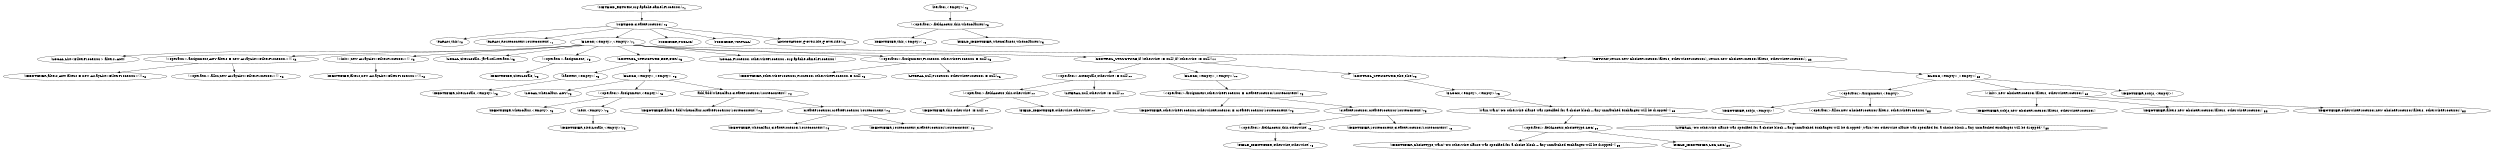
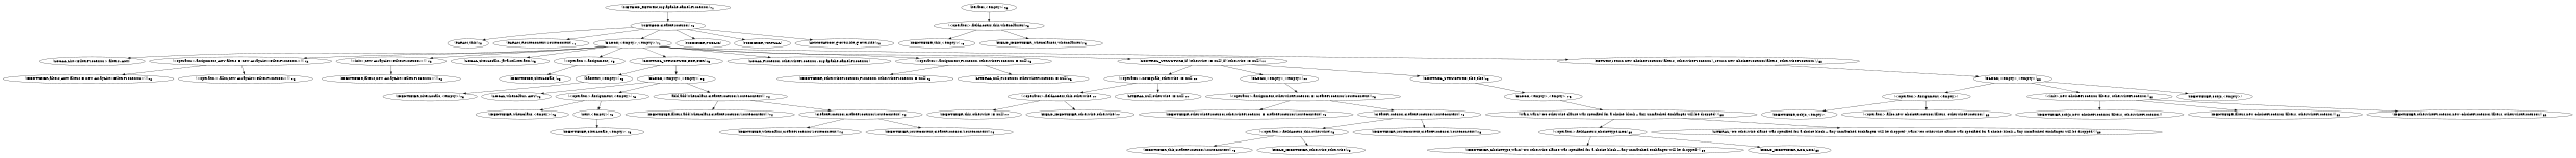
  digraph {
    fontname="DejaVu Serif"
    node [fontname="DejaVu Serif"]
    edge [fontname="DejaVu Serif"]
    n1 [label=<(METHOD,createProcessor)<SUB>70</SUB>>]
    n2 [label=<(PARAM,this)<SUB>70</SUB>>]
    n3 [label=<(PARAM,RouteContext routeContext)<SUB>71</SUB>>]
    n4 [label=<(BLOCK,&lt;empty&gt;,&lt;empty&gt;)<SUB>71</SUB>>]
    n5 [label=<(MODIFIER,PUBLIC)>]
    n6 [label=<(MODIFIER,VIRTUAL)>]
    n7 [label=<(ANNOTATION,@Override,@Override)<SUB>70</SUB>>]
    n8 [label=<(LOCAL,List&lt;FilterProcessor&gt; filters: ANY)>]
    n9 [label=<(&lt;operator&gt;.assignment,ANY filters = new ArrayList&lt;FilterProcessor&gt;())<SUB>72</SUB>>]
    n10 [label=<(&lt;init&gt;,new ArrayList&lt;FilterProcessor&gt;())<SUB>72</SUB>>]
    n11 [label=<(LOCAL,$iterLocal0: java.util.Iterator)<SUB>73</SUB>>]
    n12 [label=<(&lt;operator&gt;.assignment,)<SUB>73</SUB>>]
    n13 [label=<(CONTROL_STRUCTURE,FOR,FOR)<SUB>73</SUB>>]
    n14 [label=<(LOCAL,Processor otherwiseProcessor: org.apache.camel.Processor)>]
    n15 [label=<(&lt;operator&gt;.assignment,Processor otherwiseProcessor = null)<SUB>76</SUB>>]
    n16 [label=<(CONTROL_STRUCTURE,if (otherwise != null),if (otherwise != null))<SUB>77</SUB>>]
    n17 [label=<(RETURN,return new ChoiceProcessor(filters, otherwiseProcessor);,return new ChoiceProcessor(filters, otherwiseProcessor);)<SUB>82</SUB>>]
    n18 [label=<(METHOD_RETURN,org.apache.camel.Processor)<SUB>71</SUB>>]
    n19 [label=<(IDENTIFIER,filters,ANY filters = new ArrayList&lt;FilterProcessor&gt;())<SUB>72</SUB>>]
    n20 [label=<(&lt;operator&gt;.alloc,new ArrayList&lt;FilterProcessor&gt;())<SUB>72</SUB>>]
    n21 [label=<(IDENTIFIER,filters,new ArrayList&lt;FilterProcessor&gt;())<SUB>72</SUB>>]
    n22 [label=<(IDENTIFIER,$iterLocal0,)<SUB>73</SUB>>]
    n23 [label=<(hasNext,&lt;empty&gt;)<SUB>73</SUB>>]
    n24 [label=<(BLOCK,&lt;empty&gt;,&lt;empty&gt;)<SUB>73</SUB>>]
    n25 [label=<(IDENTIFIER,otherwiseProcessor,Processor otherwiseProcessor = null)<SUB>76</SUB>>]
    n26 [label=<(LITERAL,null,Processor otherwiseProcessor = null)<SUB>76</SUB>>]
    n27 [label=<(&lt;operator&gt;.notEquals,otherwise != null)<SUB>77</SUB>>]
    n28 [label=<(BLOCK,&lt;empty&gt;,&lt;empty&gt;)<SUB>77</SUB>>]
    n29 [label=<(CONTROL_STRUCTURE,else,else)<SUB>79</SUB>>]
    n30 [label=<(BLOCK,&lt;empty&gt;,&lt;empty&gt;)<SUB>82</SUB>>]
    n31 [label=<(iterator,&lt;empty&gt;)<SUB>73</SUB>>]
    n32 [label=<(&lt;operator&gt;.fieldAccess,this.whenClauses)<SUB>73</SUB>>]
    n33 [label=<(IDENTIFIER,this,&lt;empty&gt;)<SUB>73</SUB>>]
    n34 [label=<(FIELD_IDENTIFIER,whenClauses,whenClauses)<SUB>73</SUB>>]
    n35 [label=<(IDENTIFIER,$iterLocal0,&lt;empty&gt;)<SUB>73</SUB>>]
    n36 [label=<(LOCAL,whenClaus: ANY)<SUB>73</SUB>>]
    n37 [label=<(&lt;operator&gt;.assignment,&lt;empty&gt;)<SUB>73</SUB>>]
    n38 [label=<(add,add(whenClaus.createProcessor(routeContext)))<SUB>74</SUB>>]
    n39 [label=<(IDENTIFIER,whenClaus,&lt;empty&gt;)<SUB>73</SUB>>]
    n40 [label=<(next,&lt;empty&gt;)<SUB>73</SUB>>]
    n41 [label=<(IDENTIFIER,filters,add(whenClaus.createProcessor(routeContext)))<SUB>74</SUB>>]
    n42 [label=<(createProcessor,createProcessor(routeContext))<SUB>74</SUB>>]
    n43 [label=<(IDENTIFIER,$iterLocal0,&lt;empty&gt;)<SUB>73</SUB>>]
    n44 [label=<(IDENTIFIER,whenClaus,createProcessor(routeContext))<SUB>74</SUB>>]
    n45 [label=<(IDENTIFIER,routeContext,createProcessor(routeContext))<SUB>74</SUB>>]
    n46 [label=<(&lt;operator&gt;.fieldAccess,this.otherwise)<SUB>77</SUB>>]
    n47 [label=<(LITERAL,null,otherwise != null)<SUB>77</SUB>>]
    n48 [label=<(&lt;operator&gt;.assignment,otherwiseProcessor = createProcessor(routeContext))<SUB>78</SUB>>]
    n49 [label=<(BLOCK,&lt;empty&gt;,&lt;empty&gt;)<SUB>79</SUB>>]
    n50 [label=<(IDENTIFIER,this,otherwise != null)<SUB>77</SUB>>]
    n51 [label=<(FIELD_IDENTIFIER,otherwise,otherwise)<SUB>77</SUB>>]
    n52 [label=<(IDENTIFIER,otherwiseProcessor,otherwiseProcessor = createProcessor(routeContext))<SUB>78</SUB>>]
    n53 [label=<(createProcessor,createProcessor(routeContext))<SUB>78</SUB>>]
    n54 [label=<(&lt;operator&gt;.fieldAccess,this.otherwise)<SUB>78</SUB>>]
    n55 [label=<(IDENTIFIER,routeContext,createProcessor(routeContext))<SUB>78</SUB>>]
+   n56 [label=<(IDENTIFIER,this,createProcessor(routeContext))<SUB>78</SUB>>]
    n57 [label=<(FIELD_IDENTIFIER,otherwise,otherwise)<SUB>78</SUB>>]
    n58 [label=<(warn,warn(&quot;No otherwise clause was specified for a choice block -- any unmatched exchanges will be dropped&quot;))<SUB>80</SUB>>]
    n59 [label=<(&lt;operator&gt;.fieldAccess,ChoiceType.LOG)<SUB>80</SUB>>]
    n60 [label=<(LITERAL,&quot;No otherwise clause was specified for a choice block -- any unmatched exchanges will be dropped&quot;,warn(&quot;No otherwise clause was specified for a choice block -- any unmatched exchanges will be dropped&quot;))<SUB>80</SUB>>]
    n61 [label=<(IDENTIFIER,ChoiceType,warn(&quot;No otherwise clause was specified for a choice block -- any unmatched exchanges will be dropped&quot;))<SUB>80</SUB>>]
    n62 [label=<(FIELD_IDENTIFIER,LOG,LOG)<SUB>80</SUB>>]
    n63 [label=<(&lt;operator&gt;.assignment,&lt;empty&gt;)>]
    n64 [label=<(&lt;init&gt;,new ChoiceProcessor(filters, otherwiseProcessor))<SUB>82</SUB>>]
    n65 [label=<(IDENTIFIER,$obj2,&lt;empty&gt;)>]
    n66 [label=<(IDENTIFIER,$obj2,&lt;empty&gt;)>]
    n67 [label=<(&lt;operator&gt;.alloc,new ChoiceProcessor(filters, otherwiseProcessor))<SUB>82</SUB>>]
    n68 [label=<(IDENTIFIER,$obj2,new ChoiceProcessor(filters, otherwiseProcessor))>]
    n69 [label=<(IDENTIFIER,filters,new ChoiceProcessor(filters, otherwiseProcessor))<SUB>82</SUB>>]
    n70 [label=<(IDENTIFIER,otherwiseProcessor,new ChoiceProcessor(filters, otherwiseProcessor))<SUB>82</SUB>>]
    n1 -> n2
    n1 -> n3
    n1 -> n4
    n1 -> n5
    n1 -> n6
    n1 -> n7
    n4 -> n8
    n4 -> n9
    n4 -> n10
    n4 -> n11
    n4 -> n12
    n4 -> n13
    n4 -> n14
    n4 -> n15
    n4 -> n16
    n4 -> n17
    n9 -> n19
    n9 -> n20
    n10 -> n21
    n12 -> n22
    n13 -> n23
    n13 -> n24
    n15 -> n25
    n15 -> n26
    n16 -> n27
    n16 -> n28
    n16 -> n29
    n17 -> n30
    n18 -> n1
    n23 -> n35
    n24 -> n36
    n24 -> n37
    n24 -> n38
    n27 -> n46
    n27 -> n47
    n28 -> n48
    n29 -> n49
    n30 -> n63
    n30 -> n64
    n30 -> n65
    n31 -> n32
    n32 -> n33
    n32 -> n34
    n37 -> n39
    n37 -> n40
    n38 -> n41
    n38 -> n42
    n40 -> n43
    n42 -> n44
    n42 -> n45
    n46 -> n50
    n46 -> n51
    n48 -> n52
    n48 -> n53
    n49 -> n58
    n53 -> n54
    n53 -> n55
+   n54 -> n56
    n54 -> n57
    n58 -> n59
    n58 -> n60
    n59 -> n61
    n59 -> n62
    n63 -> n66
    n63 -> n67
    n64 -> n68
    n64 -> n69
    n64 -> n70
  }
